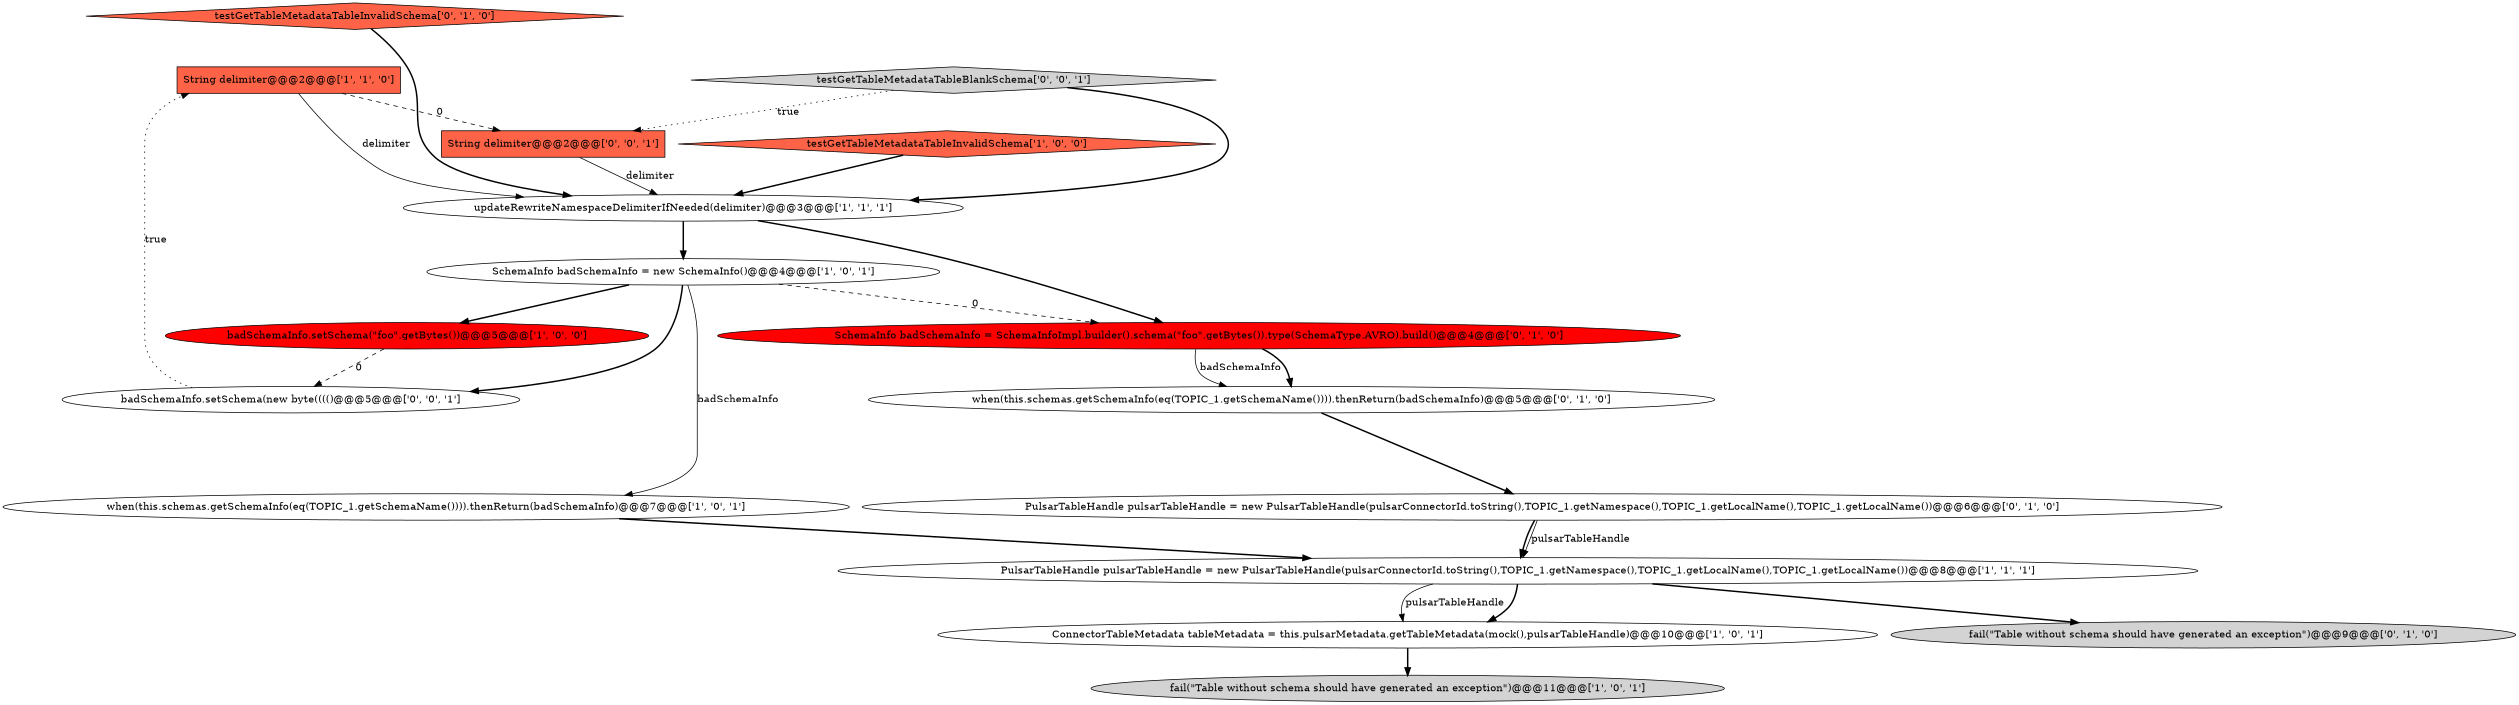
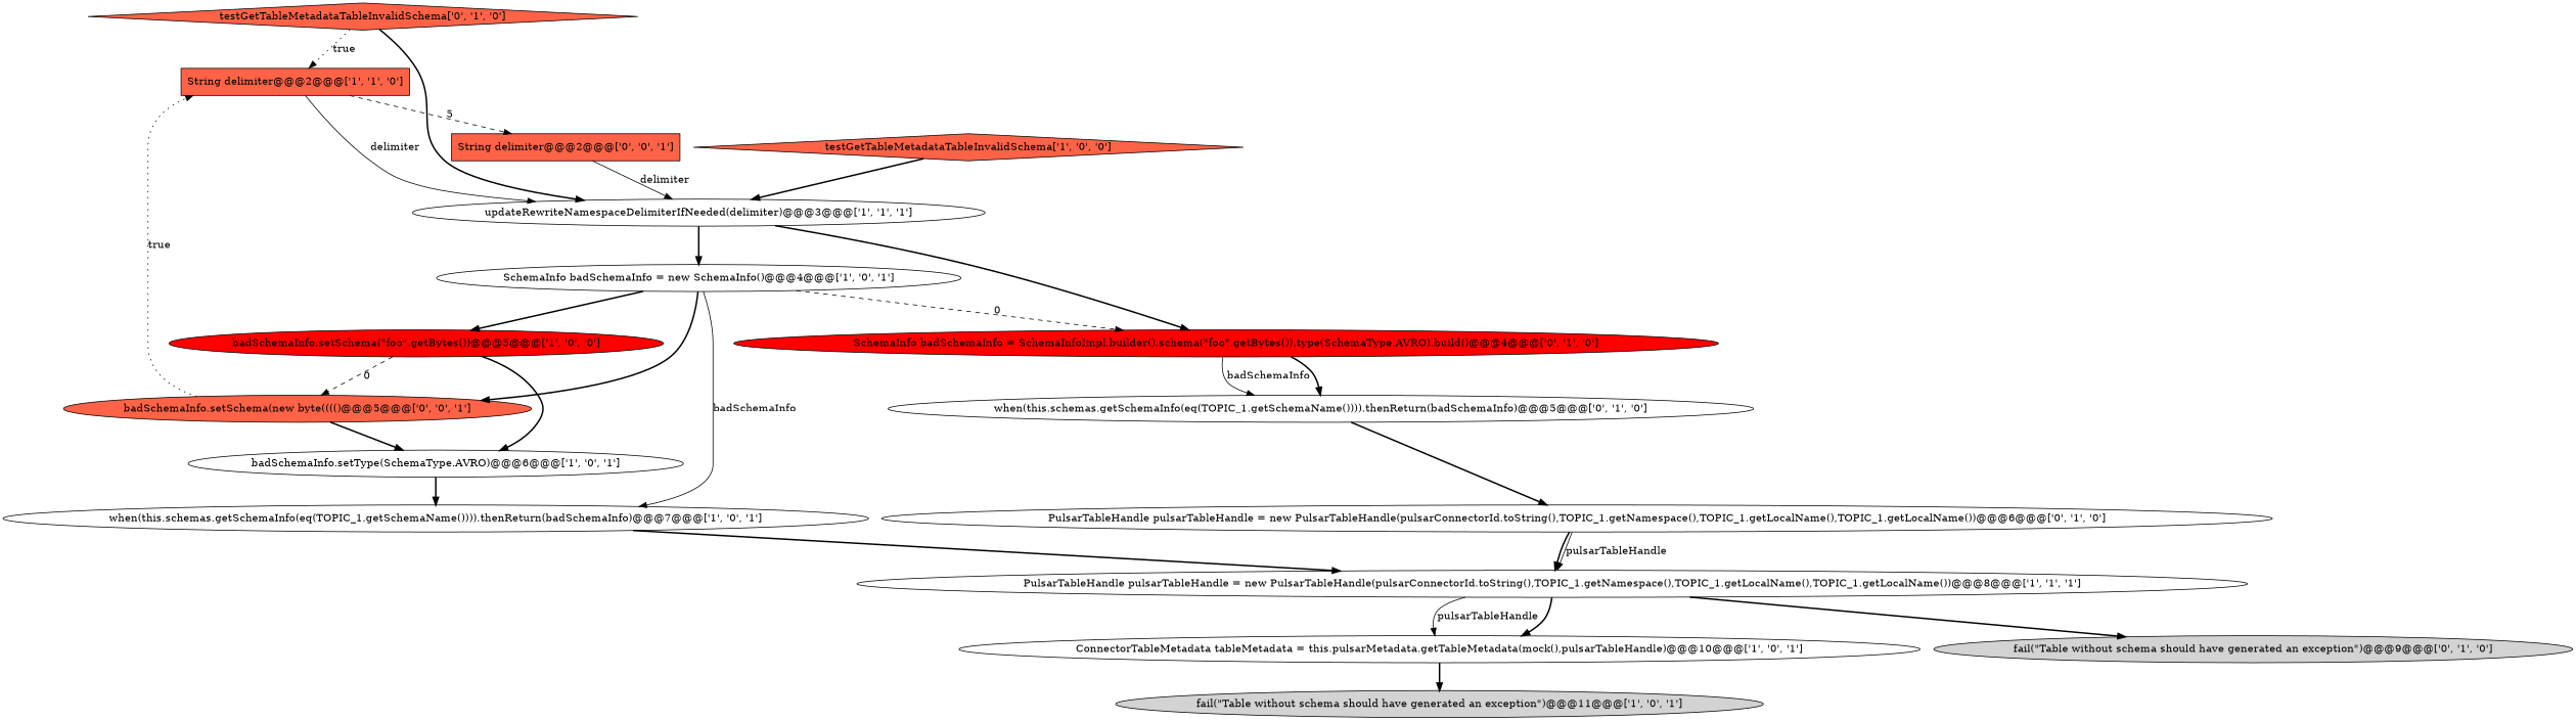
  digraph {
    node [fillcolor=white shape=ellipse style=filled]
    edge [style=bold]
    n1 [fillcolor=tomato label="String delimiter@@@2@@@['1', '1', '0']" shape=box]
    n2 [label="updateRewriteNamespaceDelimiterIfNeeded(delimiter)@@@3@@@['1', '1', '1']"]
    n3 [fillcolor=tomato label="String delimiter@@@2@@@['0', '0', '1']" shape=box]
    n4 [label="SchemaInfo badSchemaInfo = new SchemaInfo()@@@4@@@['1', '0', '1']"]
    n5 [fillcolor=red label="SchemaInfo badSchemaInfo = SchemaInfoImpl.builder().schema(\"foo\".getBytes()).type(SchemaType.AVRO).build()@@@4@@@['0', '1', '0']"]
    n6 [fillcolor=lightgray label="fail(\"Table without schema should have generated an exception\")@@@11@@@['1', '0', '1']"]
    n7 [fillcolor=tomato label="testGetTableMetadataTableInvalidSchema['1', '0', '0']" shape=diamond]
-   n8 [label="badSchemaInfo.setSchema(new byte(((()@@@5@@@['0', '0', '1']"]
+   n8 [fillcolor=tomato label="badSchemaInfo.setSchema(new byte(((()@@@5@@@['0', '0', '1']"]
    n9 [fillcolor=red label="badSchemaInfo.setSchema(\"foo\".getBytes())@@@5@@@['1', '0', '0']"]
    n10 [label="when(this.schemas.getSchemaInfo(eq(TOPIC_1.getSchemaName()))).thenReturn(badSchemaInfo)@@@7@@@['1', '0', '1']"]
    n11 [label="when(this.schemas.getSchemaInfo(eq(TOPIC_1.getSchemaName()))).thenReturn(badSchemaInfo)@@@5@@@['0', '1', '0']"]
+   n12 [label="badSchemaInfo.setType(SchemaType.AVRO)@@@6@@@['1', '0', '1']"]
    n13 [label="PulsarTableHandle pulsarTableHandle = new PulsarTableHandle(pulsarConnectorId.toString(),TOPIC_1.getNamespace(),TOPIC_1.getLocalName(),TOPIC_1.getLocalName())@@@8@@@['1', '1', '1']"]
    n14 [label="PulsarTableHandle pulsarTableHandle = new PulsarTableHandle(pulsarConnectorId.toString(),TOPIC_1.getNamespace(),TOPIC_1.getLocalName(),TOPIC_1.getLocalName())@@@6@@@['0', '1', '0']"]
-   n15 [fillcolor=lightgray label="testGetTableMetadataTableBlankSchema['0', '0', '1']" shape=diamond]
    n16 [label="ConnectorTableMetadata tableMetadata = this.pulsarMetadata.getTableMetadata(mock(),pulsarTableHandle)@@@10@@@['1', '0', '1']"]
    n17 [fillcolor=lightgray label="fail(\"Table without schema should have generated an exception\")@@@9@@@['0', '1', '0']"]
    n18 [fillcolor=tomato label="testGetTableMetadataTableInvalidSchema['0', '1', '0']" shape=diamond]
    n1 -> n2 [label=delimiter style=solid]
-   n1 -> n3 [label=0 style=dashed]
+   n1 -> n3 [label=5 style=dashed]
    n2 -> n4
    n2 -> n5
    n3 -> n2 [label=delimiter style=solid]
    n4 -> n5 [label=0 style=dashed]
    n4 -> n8
    n4 -> n9
    n4 -> n10 [label=badSchemaInfo style=solid]
    n5 -> n11 [label=badSchemaInfo style=solid]
    n5 -> n11
    n7 -> n2
    n8 -> n1 [label=true style=dotted]
+   n8 -> n12
    n9 -> n8 [label=0 style=dashed]
+   n9 -> n12
    n10 -> n13
    n11 -> n14
+   n12 -> n10
    n13 -> n16
    n13 -> n16 [label=pulsarTableHandle style=solid]
    n13 -> n17
    n14 -> n13 [label=pulsarTableHandle style=solid]
    n14 -> n13
-   n15 -> n2
-   n15 -> n3 [label=true style=dotted]
    n16 -> n6
+   n18 -> n1 [label=true style=dotted]
    n18 -> n2
  }
